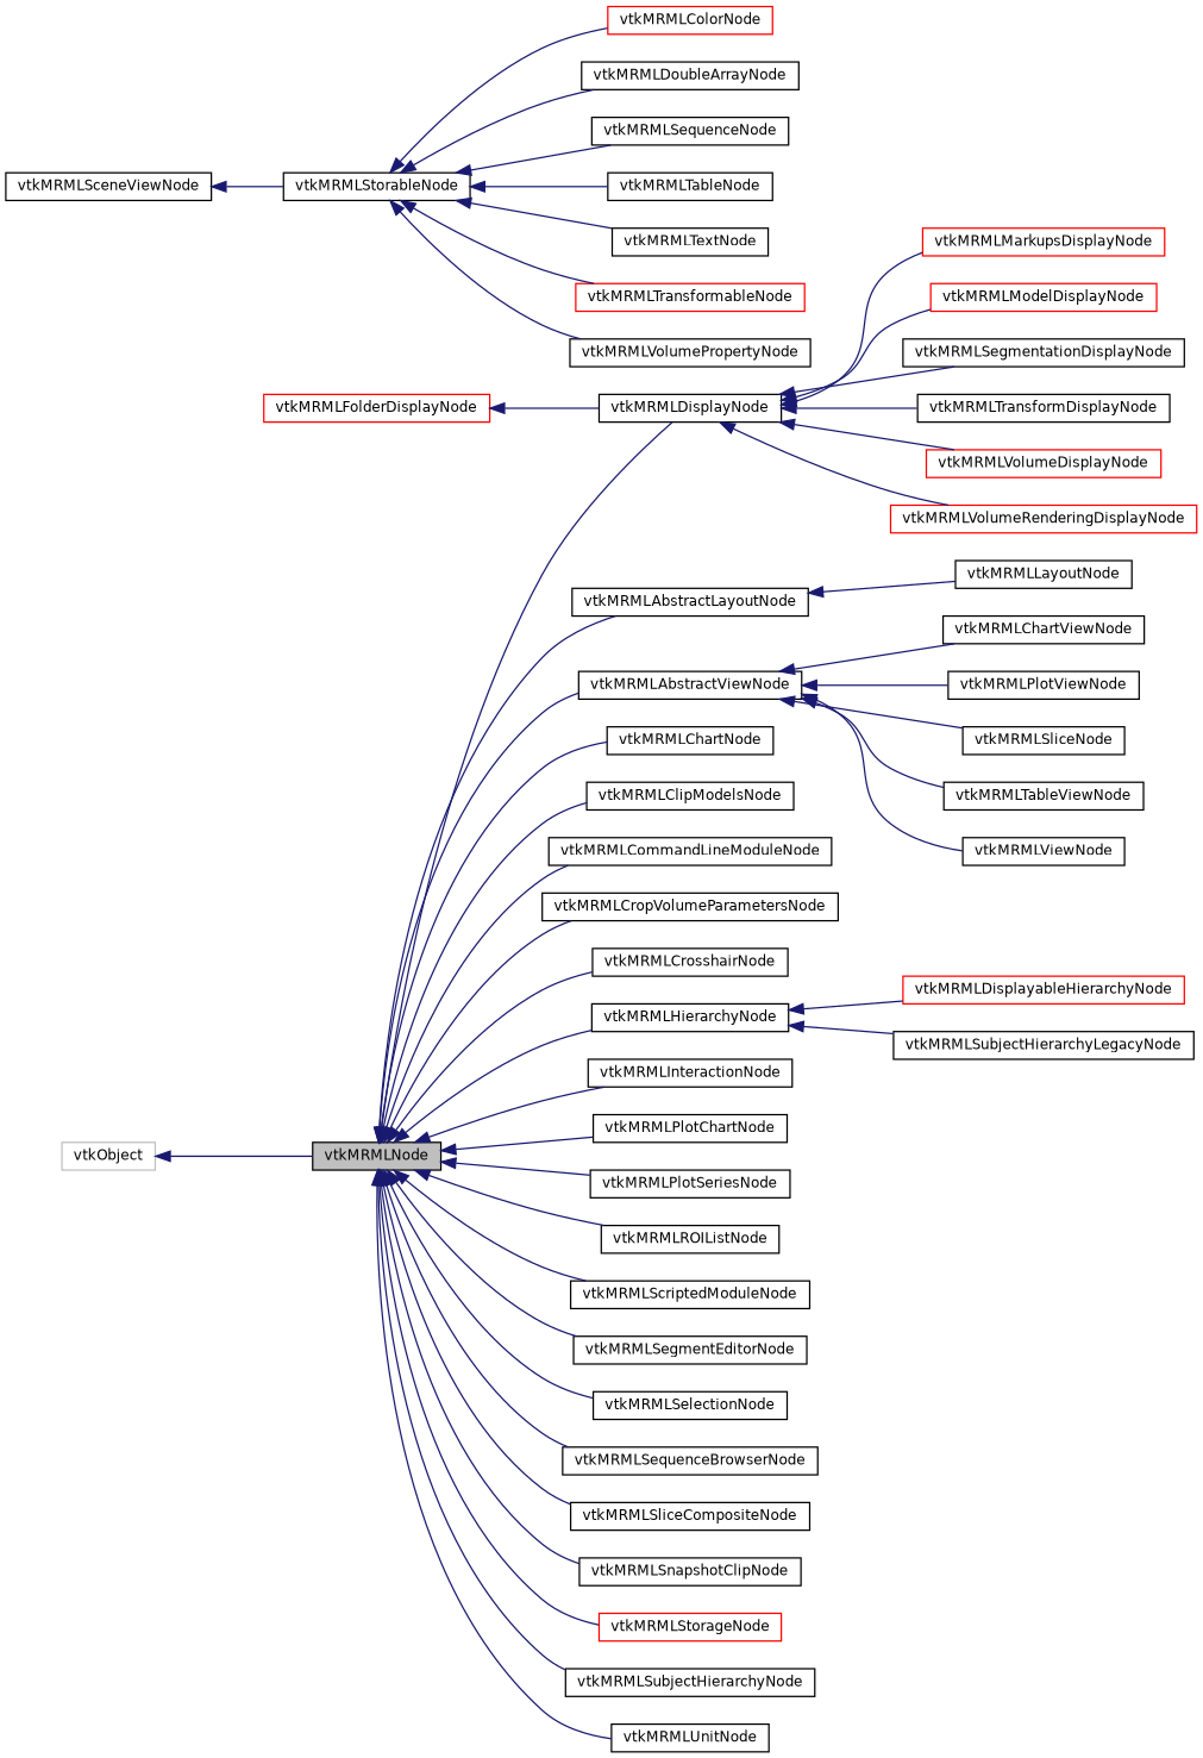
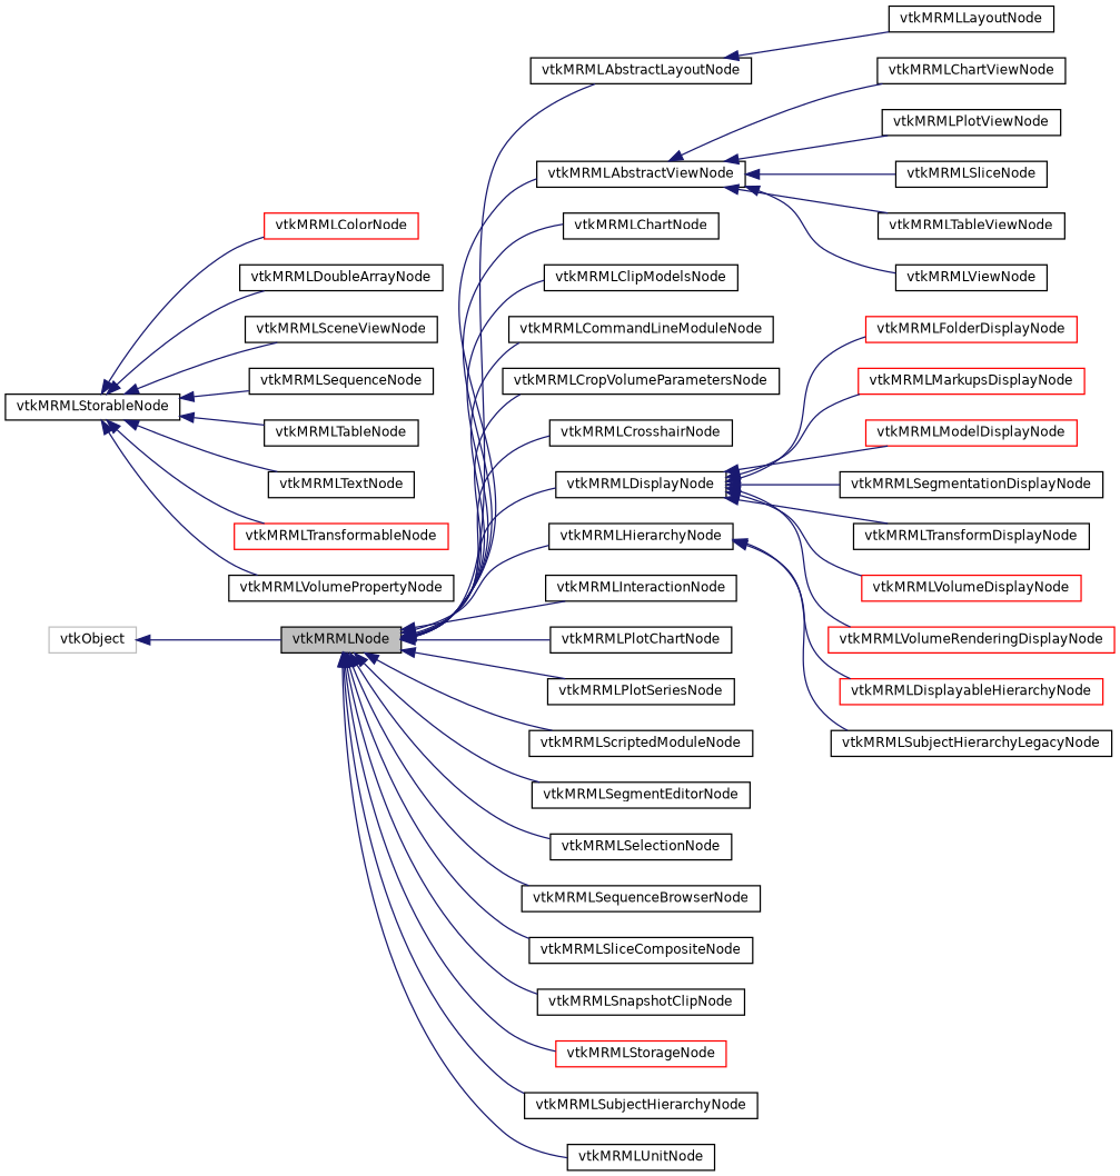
  digraph {
    rankdir=LR
    node [color=black fontname=Helvetica fontsize=10 shape=record]
    edge [color=midnightblue dir=back fontname=Helvetica fontsize=10 labelfontname=Helvetica labelfontsize=10 style=solid]
    n1 [fillcolor=grey75 fontcolor=black height=0.2 label=vtkMRMLNode style=filled width=0.4]
    n2 [height=0.2 label=vtkMRMLAbstractLayoutNode width=0.4]
    n3 [height=0.2 label=vtkMRMLAbstractViewNode width=0.4]
    n4 [height=0.2 label=vtkMRMLChartNode width=0.4]
    n5 [height=0.2 label=vtkMRMLClipModelsNode width=0.4]
    n6 [height=0.2 label=vtkMRMLCommandLineModuleNode width=0.4]
    n7 [height=0.2 label=vtkMRMLCropVolumeParametersNode width=0.4]
    n8 [height=0.2 label=vtkMRMLCrosshairNode width=0.4]
    n9 [height=0.2 label=vtkMRMLDisplayNode width=0.4]
    n10 [height=0.2 label=vtkMRMLHierarchyNode width=0.4]
    n11 [height=0.2 label=vtkMRMLInteractionNode width=0.4]
    n12 [height=0.2 label=vtkMRMLPlotChartNode width=0.4]
    n13 [height=0.2 label=vtkMRMLPlotSeriesNode width=0.4]
-   n14 [height=0.2 label=vtkMRMLROIListNode width=0.4]
    n15 [height=0.2 label=vtkMRMLScriptedModuleNode width=0.4]
    n16 [height=0.2 label=vtkMRMLSegmentEditorNode width=0.4]
    n17 [height=0.2 label=vtkMRMLSelectionNode width=0.4]
    n18 [height=0.2 label=vtkMRMLSequenceBrowserNode width=0.4]
    n19 [height=0.2 label=vtkMRMLSliceCompositeNode width=0.4]
    n20 [height=0.2 label=vtkMRMLSnapshotClipNode width=0.4]
    n21 [color=red height=0.2 label=vtkMRMLStorageNode width=0.4]
    n22 [height=0.2 label=vtkMRMLSubjectHierarchyNode width=0.4]
    n23 [height=0.2 label=vtkMRMLUnitNode width=0.4]
    n24 [height=0.2 label=vtkMRMLLayoutNode width=0.4]
    n25 [height=0.2 label=vtkMRMLChartViewNode width=0.4]
    n26 [height=0.2 label=vtkMRMLPlotViewNode width=0.4]
    n27 [height=0.2 label=vtkMRMLSliceNode width=0.4]
    n28 [height=0.2 label=vtkMRMLTableViewNode width=0.4]
    n29 [height=0.2 label=vtkMRMLViewNode width=0.4]
    n30 [color=red height=0.2 label=vtkMRMLFolderDisplayNode width=0.4]
    n31 [color=red height=0.2 label=vtkMRMLMarkupsDisplayNode width=0.4]
    n32 [color=red height=0.2 label=vtkMRMLModelDisplayNode width=0.4]
    n33 [height=0.2 label=vtkMRMLSegmentationDisplayNode width=0.4]
    n34 [height=0.2 label=vtkMRMLTransformDisplayNode width=0.4]
    n35 [color=red height=0.2 label=vtkMRMLVolumeDisplayNode width=0.4]
    n36 [color=red height=0.2 label=vtkMRMLVolumeRenderingDisplayNode width=0.4]
    n37 [color=red height=0.2 label=vtkMRMLDisplayableHierarchyNode width=0.4]
    n38 [height=0.2 label=vtkMRMLSubjectHierarchyLegacyNode width=0.4]
    n39 [height=0.2 label=vtkMRMLStorableNode width=0.4]
    n40 [color=red height=0.2 label=vtkMRMLColorNode width=0.4]
    n41 [height=0.2 label=vtkMRMLDoubleArrayNode width=0.4]
    n42 [height=0.2 label=vtkMRMLSceneViewNode width=0.4]
    n43 [height=0.2 label=vtkMRMLSequenceNode width=0.4]
    n44 [height=0.2 label=vtkMRMLTableNode width=0.4]
    n45 [height=0.2 label=vtkMRMLTextNode width=0.4]
    n46 [color=red height=0.2 label=vtkMRMLTransformableNode width=0.4]
    n47 [height=0.2 label=vtkMRMLVolumePropertyNode width=0.4]
    n48 [color=grey75 height=0.2 label=vtkObject width=0.4]
    n1 -> n2
    n1 -> n3
    n1 -> n4
    n1 -> n5
    n1 -> n6
    n1 -> n7
    n1 -> n8
    n1 -> n9
    n1 -> n10
    n1 -> n11
    n1 -> n12
    n1 -> n13
-   n1 -> n14
    n1 -> n15
    n1 -> n16
    n1 -> n17
    n1 -> n18
    n1 -> n19
    n1 -> n20
    n1 -> n21
    n1 -> n22
    n1 -> n23
    n2 -> n24
    n3 -> n25
    n3 -> n26
    n3 -> n27
    n3 -> n28
    n3 -> n29
-   n30 -> n9
+   n9 -> n30
    n9 -> n31
    n9 -> n32
    n9 -> n33
    n9 -> n34
    n9 -> n35
    n9 -> n36
    n10 -> n37
    n10 -> n38
    n39 -> n40
    n39 -> n41
-   n42 -> n39
+   n39 -> n42
    n39 -> n43
    n39 -> n44
    n39 -> n45
    n39 -> n46
    n39 -> n47
    n48 -> n1
  }
